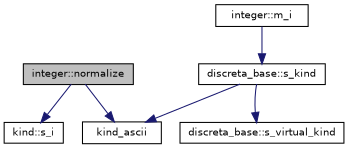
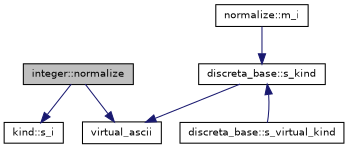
  digraph {
    rankdir=TB
    node [color=black fillcolor=white fontname=Helvetica fontsize=10 shape=record style=filled]
    edge [color=midnightblue fontname=Helvetica fontsize=10 labelfontname=Helvetica labelfontsize=10 style=solid]
    n1 [fillcolor=grey75 fontcolor=black height=0.2 label="integer::normalize" width=0.4]
    n2 [height=0.2 label="kind::s_i" width=0.4]
-   n3 [height=0.2 label=kind_ascii width=0.4]
-   n4 [height=0.2 label="integer::m_i" width=0.4]
+   n3 [height=0.2 label=virtual_ascii width=0.4]
+   n4 [height=0.2 label="normalize::m_i" width=0.4]
    n5 [height=0.2 label="discreta_base::s_kind" width=0.4]
    n6 [height=0.2 label="discreta_base::s_virtual_kind" width=0.4]
    n1 -> n2
    n1 -> n3
    n4 -> n5
    n5 -> n3
-   n5 -> n6
+   n6 -> n5
  }
